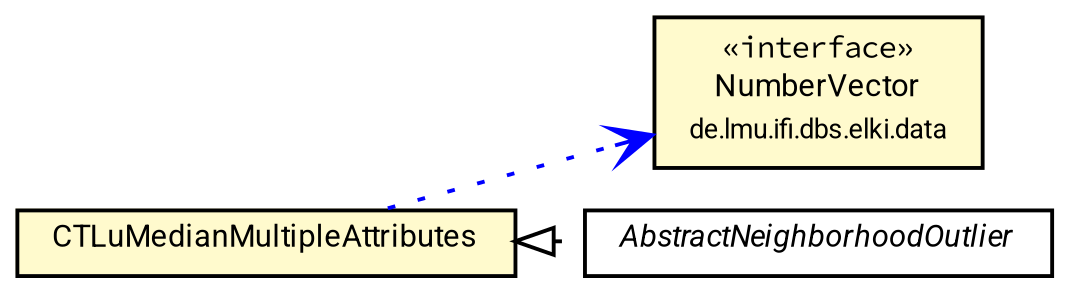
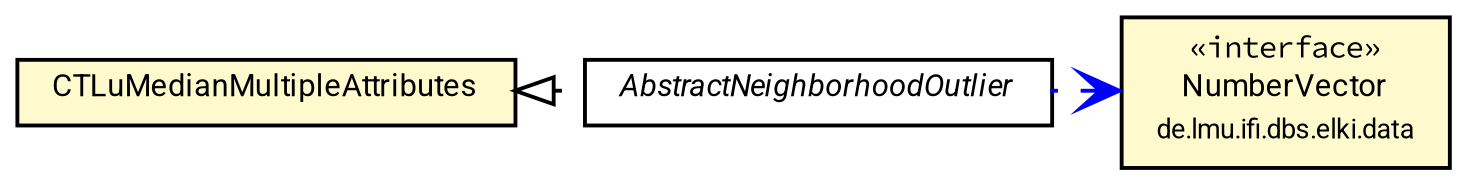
  digraph {
    fontname="Source Code Pro"
    nodesep=0.15
    rankdir=LR
    ranksep=0.25
    node [fontcolor=black fontname="Source Code Pro" fontsize=8 margin=0 shape=plaintext]
    edge [fontname="Source Code Pro" fontsize=7 labelfontname=Roboto labelfontsize=7 style=dotted]
    n1 [height=0 label=<<table title="de.lmu.ifi.dbs.elki.data.NumberVector" border="0" cellborder="1" cellspacing="0" cellpadding="2" bgcolor="LemonChiffon" href="../../../data/NumberVector.html" target="_parent"> 		<tr><td><table border="0" cellspacing="0" cellpadding="1"> 		<tr><td align="center" balign="center"> &#171;interface&#187; </td></tr> 		<tr><td align="center" balign="center"> <font face="Roboto">NumberVector</font> </td></tr> 		<tr><td align="center" balign="center"> <font face="Roboto" point-size="7.0">de.lmu.ifi.dbs.elki.data</font> </td></tr> 		</table></td></tr> 		</table>> width=0]
    n2 [height=0 label=<<table title="de.lmu.ifi.dbs.elki.algorithm.outlier.spatial.AbstractNeighborhoodOutlier" border="0" cellborder="1" cellspacing="0" cellpadding="2" href="AbstractNeighborhoodOutlier.html" target="_parent"> 		<tr><td><table border="0" cellspacing="0" cellpadding="1"> 		<tr><td align="center" balign="center"> <font face="Roboto"><i>AbstractNeighborhoodOutlier</i></font> </td></tr> 		</table></td></tr> 		</table>> width=0]
    n3 [height=0 label=<<table title="de.lmu.ifi.dbs.elki.algorithm.outlier.spatial.CTLuMedianMultipleAttributes" border="0" cellborder="1" cellspacing="0" cellpadding="2" bgcolor="lemonChiffon" href="CTLuMedianMultipleAttributes.html" target="_parent"> 		<tr><td><table border="0" cellspacing="0" cellpadding="1"> 		<tr><td align="center" balign="center"> <font face="Roboto">CTLuMedianMultipleAttributes</font> </td></tr> 		</table></td></tr> 		</table>> width=0]
-   n3 -> n1 [arrowhead=open color=blue weight=0]
+   n2 -> n1 [arrowhead=open color=blue weight=0]
    n3 -> n2 [arrowtail=empty color=black dir=back weight=10]
  }
